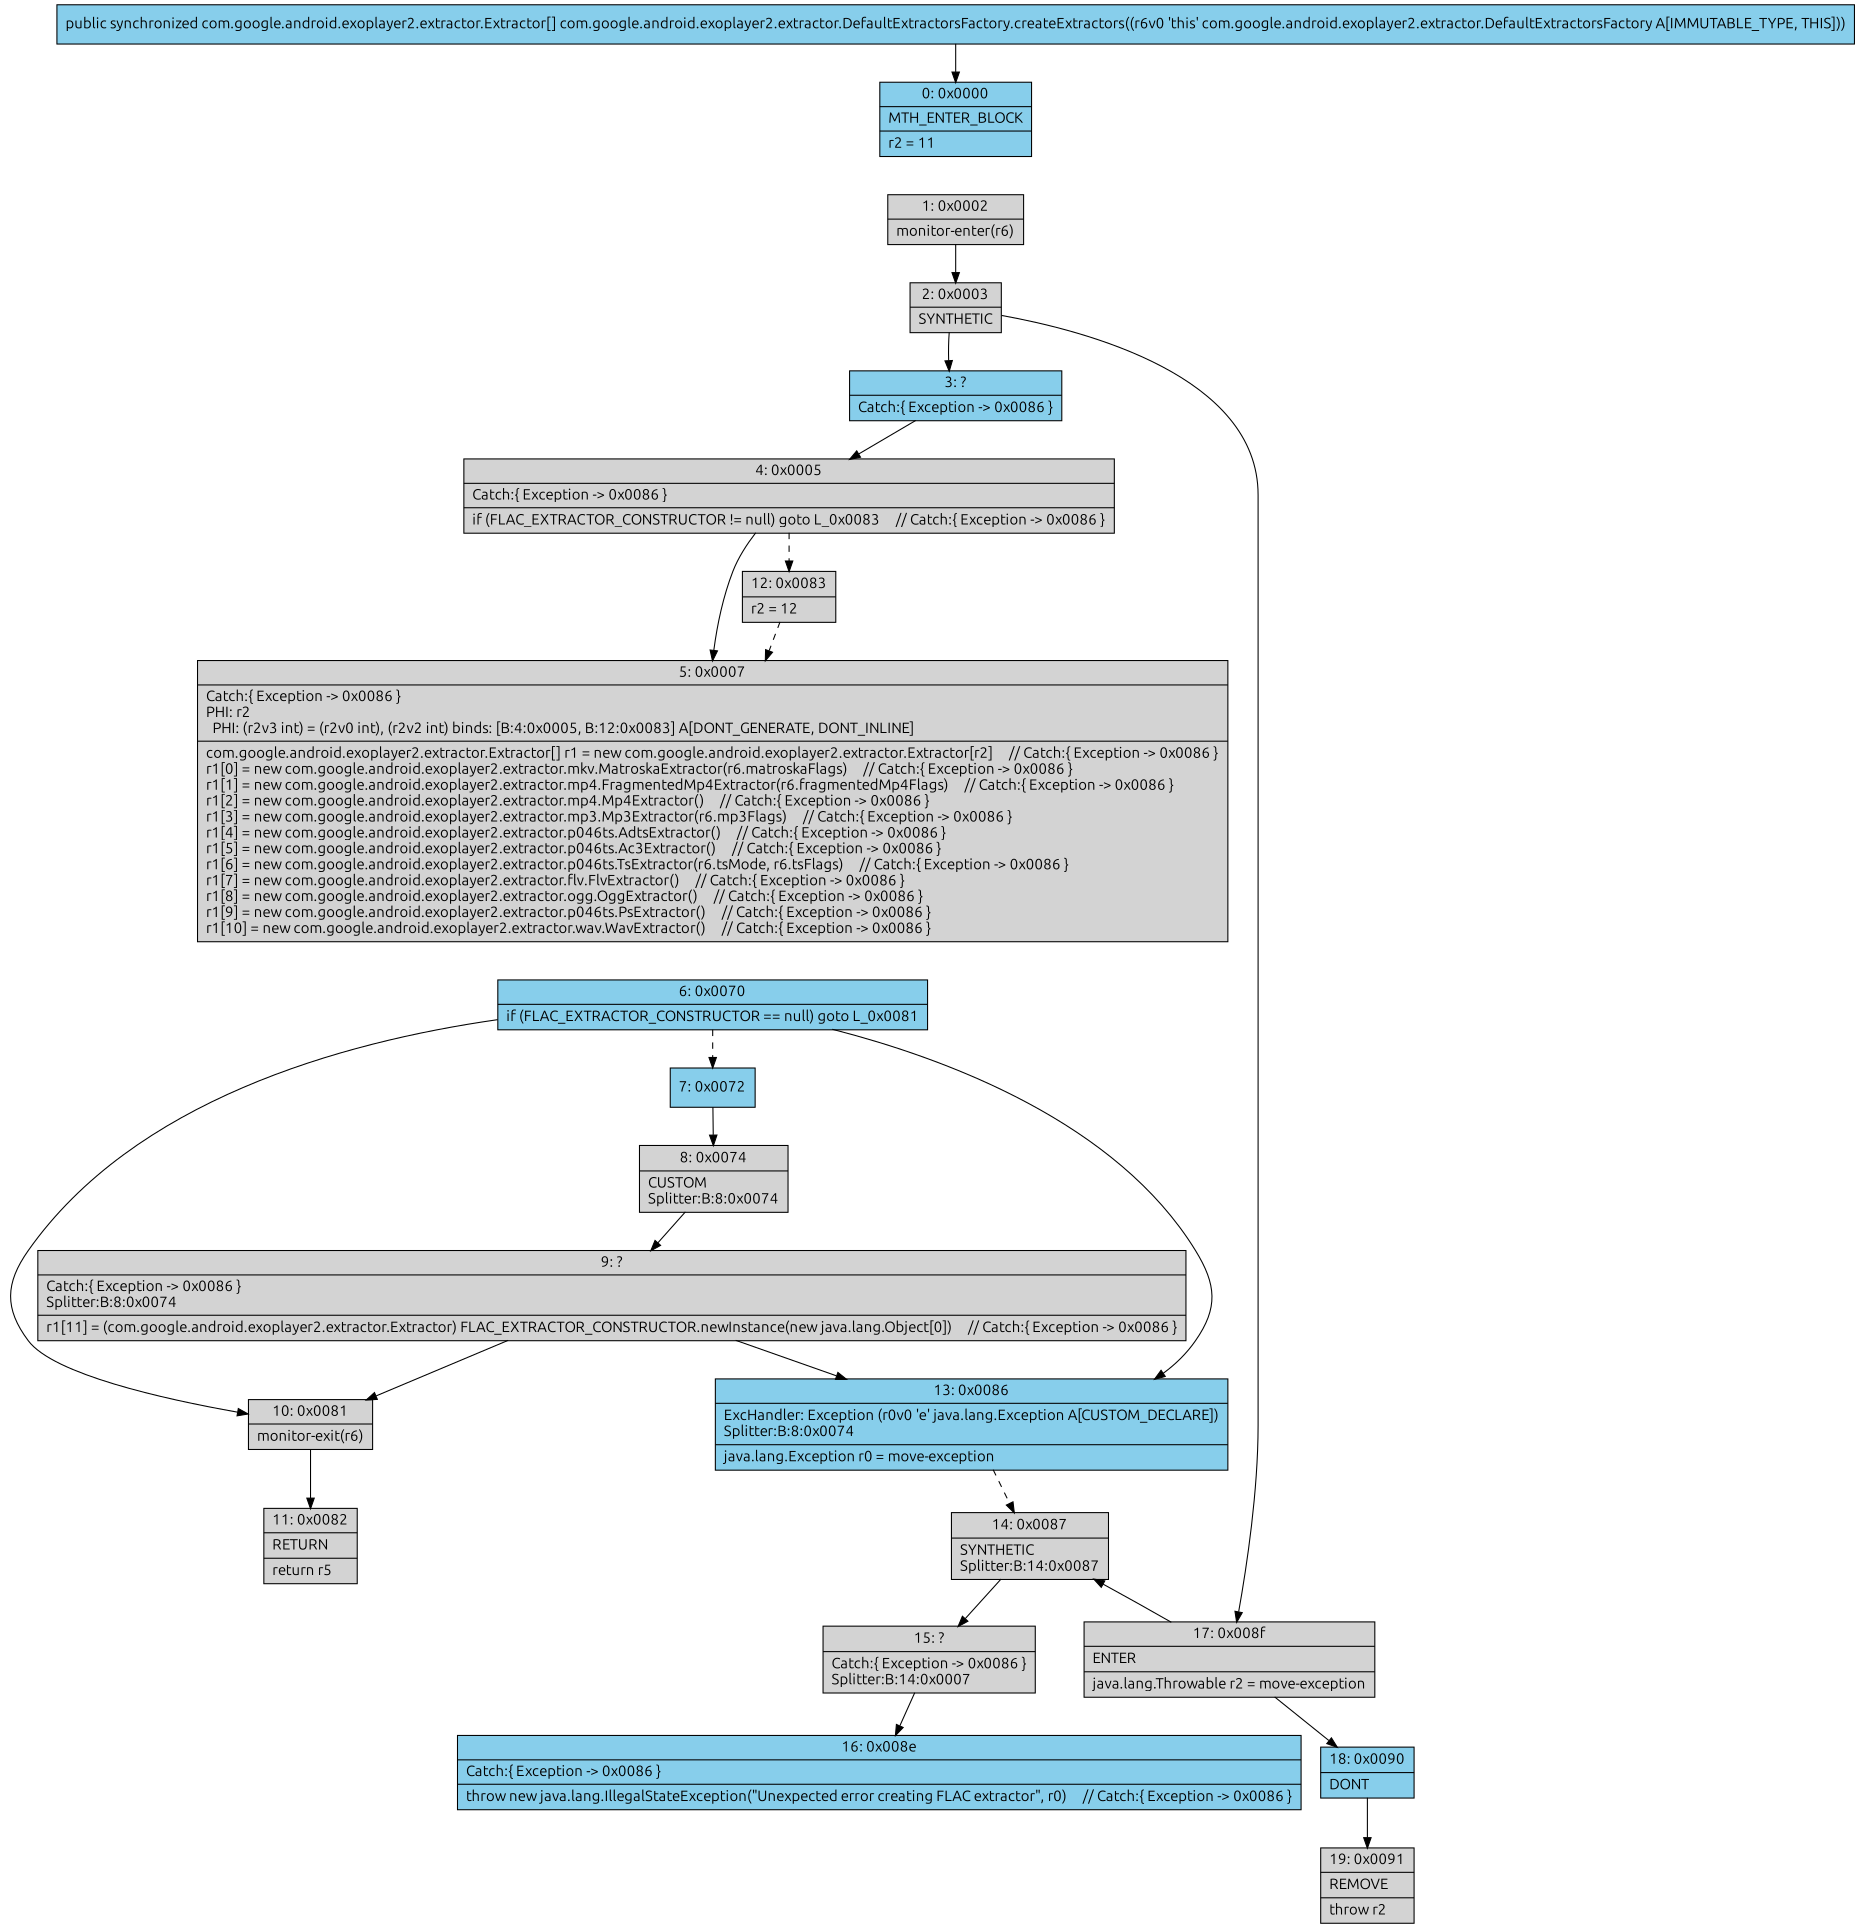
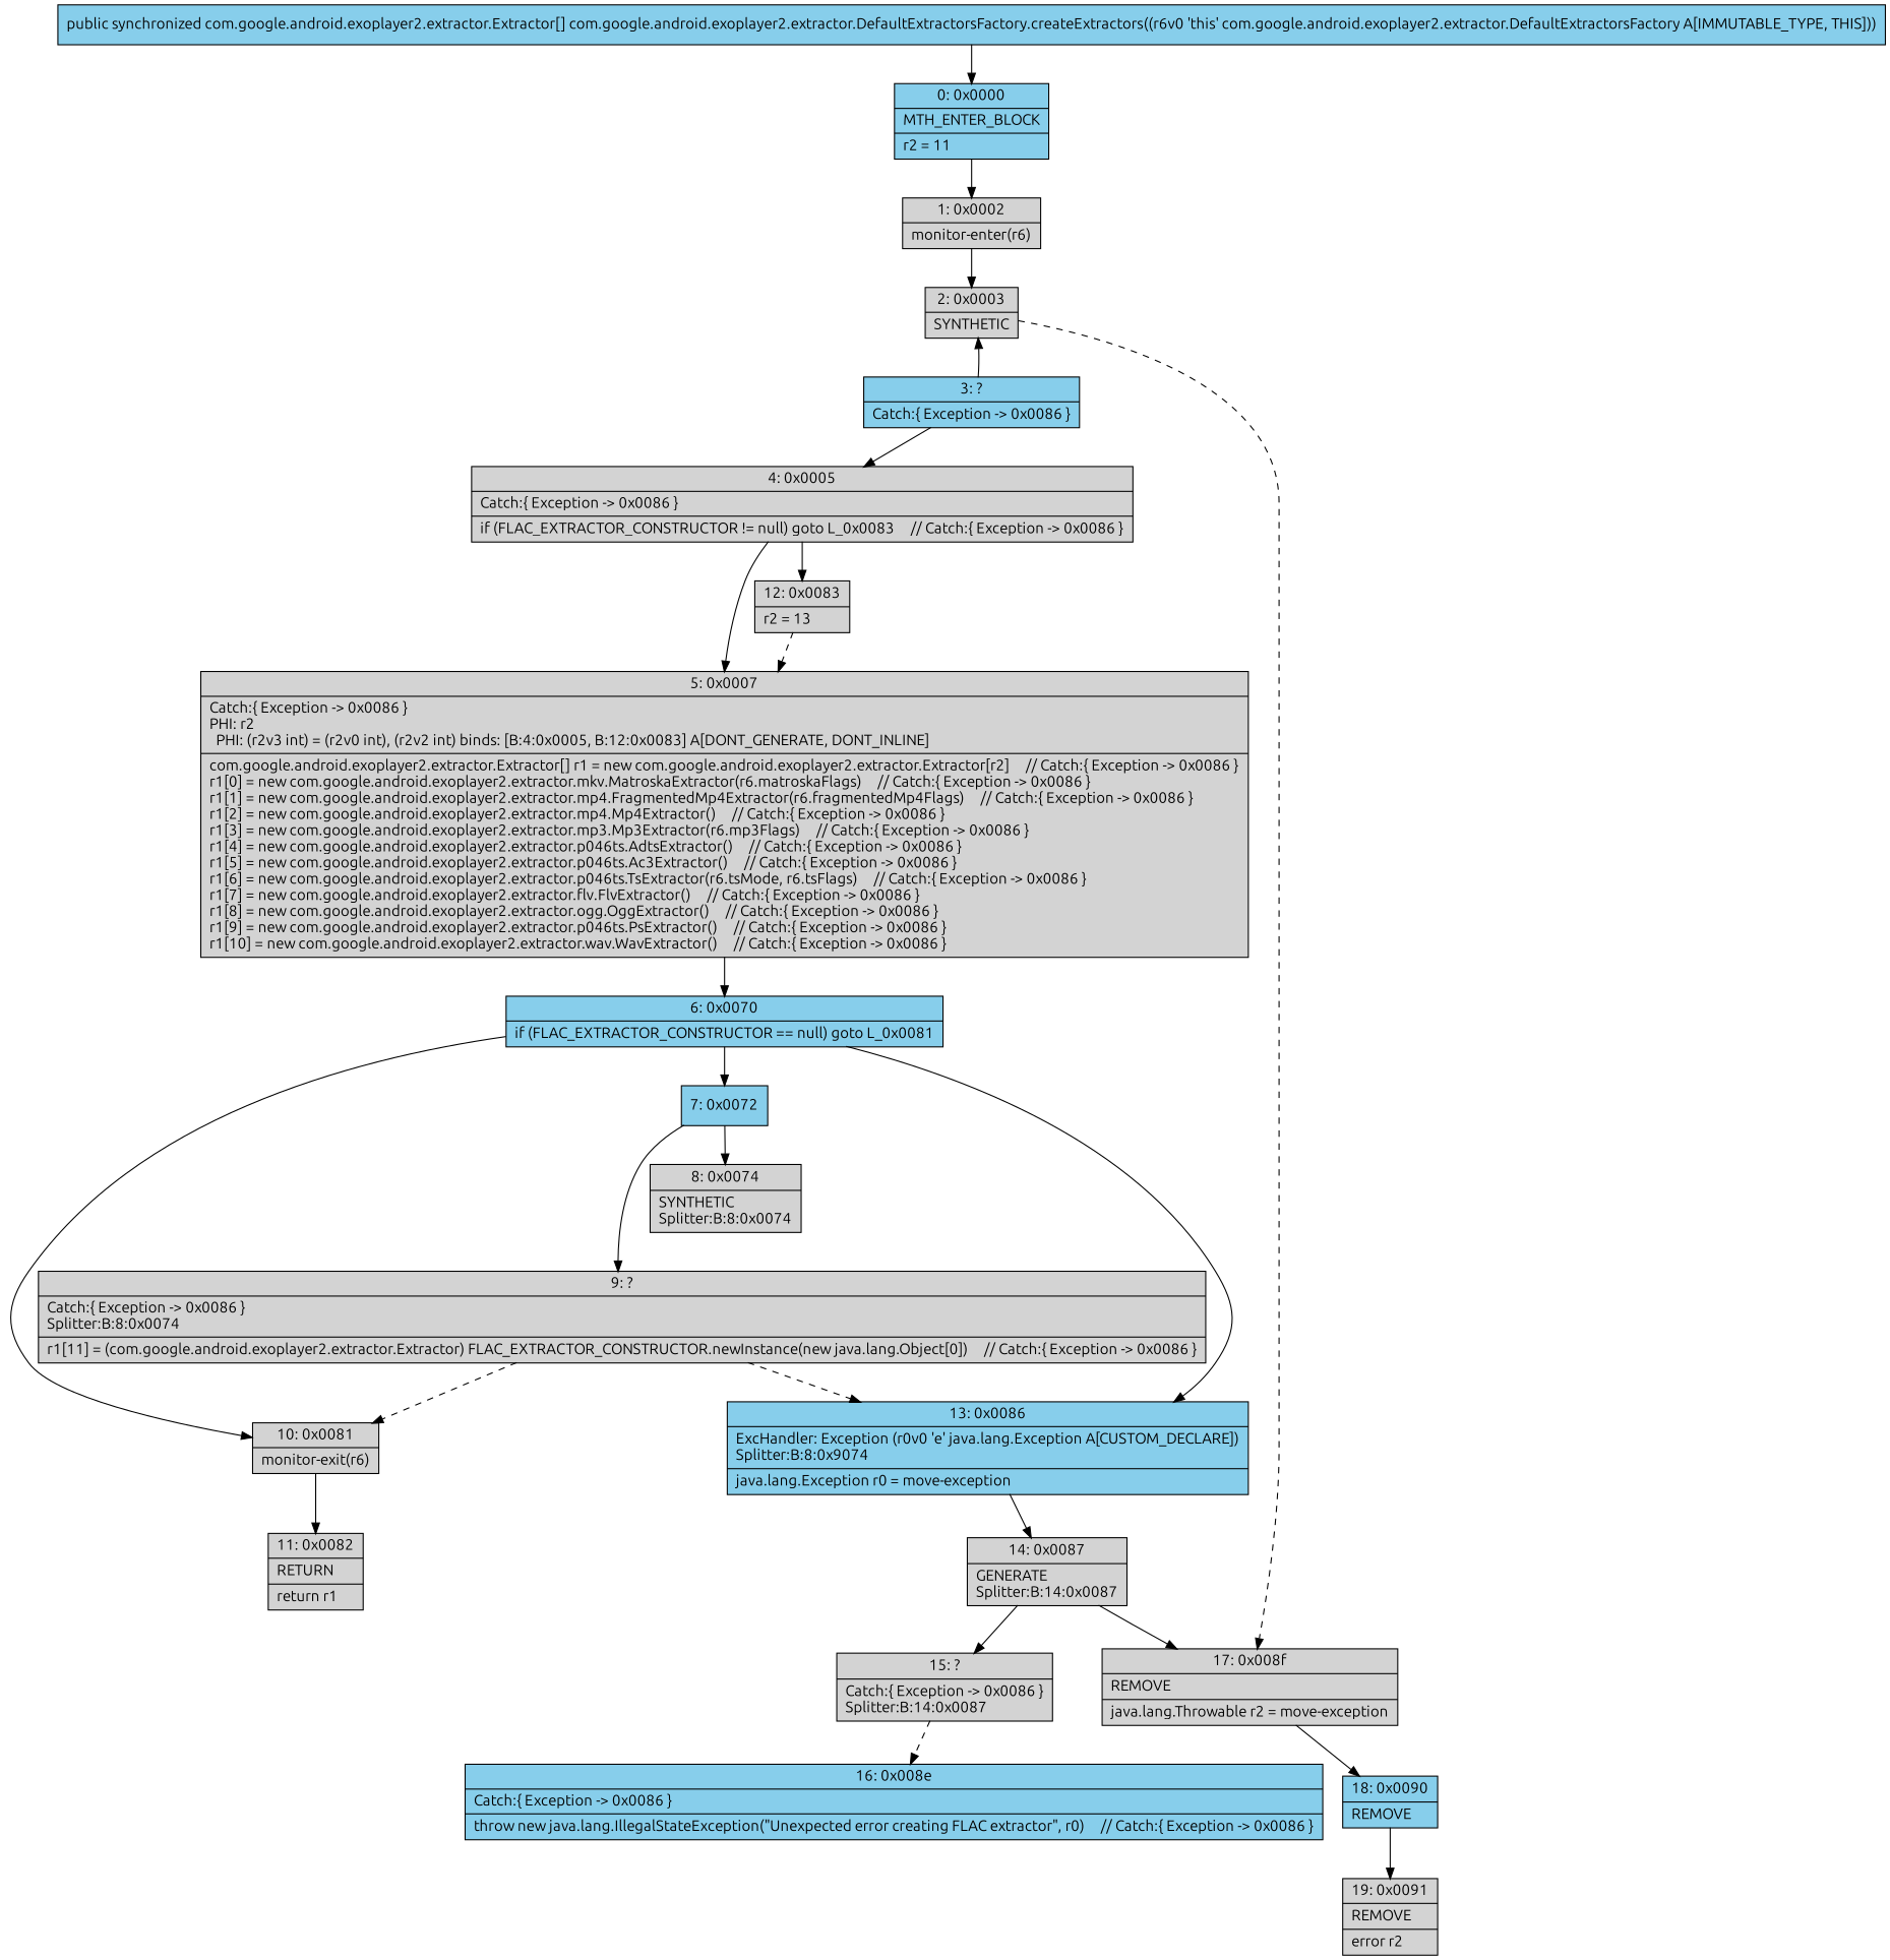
  digraph {
    fontname=Ubuntu
    node [fillcolor=lightgrey fontname=Ubuntu shape=record style=filled]
    edge [fontname=Ubuntu]
    n1 [fillcolor=skyblue label="{0\:\ 0x0000|MTH_ENTER_BLOCK\l|r2 = 11\l}"]
    n2 [label="{1\:\ 0x0002|monitor\-enter(r6)\l}"]
    n3 [label="{2\:\ 0x0003|SYNTHETIC\l}"]
    n4 [fillcolor=skyblue label="{3\:\ ?|Catch:\{ Exception \-\> 0x0086 \}\l}"]
-   n5 [label="{17\:\ 0x008f|ENTER\l|java.lang.Throwable r2 = move\-exception\l}"]
+   n5 [label="{17\:\ 0x008f|REMOVE\l|java.lang.Throwable r2 = move\-exception\l}"]
    n6 [label="{4\:\ 0x0005|Catch:\{ Exception \-\> 0x0086 \}\l|if (FLAC_EXTRACTOR_CONSTRUCTOR != null) goto L_0x0083     \/\/ Catch:\{ Exception \-\> 0x0086 \}\l}"]
-   n7 [fillcolor=skyblue label="{18\:\ 0x0090|DONT\l}"]
+   n7 [fillcolor=skyblue label="{18\:\ 0x0090|REMOVE\l}"]
    n8 [label="{5\:\ 0x0007|Catch:\{ Exception \-\> 0x0086 \}\lPHI: r2 \l  PHI: (r2v3 int) = (r2v0 int), (r2v2 int) binds: [B:4:0x0005, B:12:0x0083] A[DONT_GENERATE, DONT_INLINE]\l|com.google.android.exoplayer2.extractor.Extractor[] r1 = new com.google.android.exoplayer2.extractor.Extractor[r2]     \/\/ Catch:\{ Exception \-\> 0x0086 \}\lr1[0] = new com.google.android.exoplayer2.extractor.mkv.MatroskaExtractor(r6.matroskaFlags)     \/\/ Catch:\{ Exception \-\> 0x0086 \}\lr1[1] = new com.google.android.exoplayer2.extractor.mp4.FragmentedMp4Extractor(r6.fragmentedMp4Flags)     \/\/ Catch:\{ Exception \-\> 0x0086 \}\lr1[2] = new com.google.android.exoplayer2.extractor.mp4.Mp4Extractor()     \/\/ Catch:\{ Exception \-\> 0x0086 \}\lr1[3] = new com.google.android.exoplayer2.extractor.mp3.Mp3Extractor(r6.mp3Flags)     \/\/ Catch:\{ Exception \-\> 0x0086 \}\lr1[4] = new com.google.android.exoplayer2.extractor.p046ts.AdtsExtractor()     \/\/ Catch:\{ Exception \-\> 0x0086 \}\lr1[5] = new com.google.android.exoplayer2.extractor.p046ts.Ac3Extractor()     \/\/ Catch:\{ Exception \-\> 0x0086 \}\lr1[6] = new com.google.android.exoplayer2.extractor.p046ts.TsExtractor(r6.tsMode, r6.tsFlags)     \/\/ Catch:\{ Exception \-\> 0x0086 \}\lr1[7] = new com.google.android.exoplayer2.extractor.flv.FlvExtractor()     \/\/ Catch:\{ Exception \-\> 0x0086 \}\lr1[8] = new com.google.android.exoplayer2.extractor.ogg.OggExtractor()     \/\/ Catch:\{ Exception \-\> 0x0086 \}\lr1[9] = new com.google.android.exoplayer2.extractor.p046ts.PsExtractor()     \/\/ Catch:\{ Exception \-\> 0x0086 \}\lr1[10] = new com.google.android.exoplayer2.extractor.wav.WavExtractor()     \/\/ Catch:\{ Exception \-\> 0x0086 \}\l}"]
-   n9 [label="{12\:\ 0x0083|r2 = 12\l}"]
+   n9 [label="{12\:\ 0x0083|r2 = 13\l}"]
    n10 [fillcolor=skyblue label="{6\:\ 0x0070|if (FLAC_EXTRACTOR_CONSTRUCTOR == null) goto L_0x0081\l}"]
    n11 [fillcolor=skyblue label="{7\:\ 0x0072}"]
    n12 [label="{10\:\ 0x0081|monitor\-exit(r6)\l}"]
-   n13 [fillcolor=skyblue label="{13\:\ 0x0086|ExcHandler: Exception (r0v0 'e' java.lang.Exception A[CUSTOM_DECLARE])\lSplitter:B:8:0x0074\l|java.lang.Exception r0 = move\-exception\l}"]
-   n14 [label="{8\:\ 0x0074|CUSTOM\lSplitter:B:8:0x0074\l}"]
-   n15 [label="{11\:\ 0x0082|RETURN\l|return r5\l}"]
+   n13 [fillcolor=skyblue label="{13\:\ 0x0086|ExcHandler: Exception (r0v0 'e' java.lang.Exception A[CUSTOM_DECLARE])\lSplitter:B:8:0x9074\l|java.lang.Exception r0 = move\-exception\l}"]
+   n14 [label="{8\:\ 0x0074|SYNTHETIC\lSplitter:B:8:0x0074\l}"]
+   n15 [label="{11\:\ 0x0082|RETURN\l|return r1\l}"]
    n16 [label="{9\:\ ?|Catch:\{ Exception \-\> 0x0086 \}\lSplitter:B:8:0x0074\l|r1[11] = (com.google.android.exoplayer2.extractor.Extractor) FLAC_EXTRACTOR_CONSTRUCTOR.newInstance(new java.lang.Object[0])     \/\/ Catch:\{ Exception \-\> 0x0086 \}\l}"]
-   n17 [label="{14\:\ 0x0087|SYNTHETIC\lSplitter:B:14:0x0087\l}"]
-   n18 [label="{15\:\ ?|Catch:\{ Exception \-\> 0x0086 \}\lSplitter:B:14:0x0007\l}"]
+   n17 [label="{14\:\ 0x0087|GENERATE\lSplitter:B:14:0x0087\l}"]
+   n18 [label="{15\:\ ?|Catch:\{ Exception \-\> 0x0086 \}\lSplitter:B:14:0x0087\l}"]
    n19 [fillcolor=skyblue label="{16\:\ 0x008e|Catch:\{ Exception \-\> 0x0086 \}\l|throw new java.lang.IllegalStateException(\"Unexpected error creating FLAC extractor\", r0)     \/\/ Catch:\{ Exception \-\> 0x0086 \}\l}"]
-   n20 [label="{19\:\ 0x0091|REMOVE\l|throw r2\l}"]
+   n20 [label="{19\:\ 0x0091|REMOVE\l|error r2\l}"]
    n21 [fillcolor=skyblue label="{public synchronized com.google.android.exoplayer2.extractor.Extractor[] com.google.android.exoplayer2.extractor.DefaultExtractorsFactory.createExtractors((r6v0 'this' com.google.android.exoplayer2.extractor.DefaultExtractorsFactory A[IMMUTABLE_TYPE, THIS])) }"]
+   n1 -> n2
    n2 -> n3
-   n3 -> n4
-   n3 -> n5
+   n4 -> n3
+   n3 -> n5 [style=dashed]
    n4 -> n6
    n5 -> n7
    n6 -> n8 [style=solid]
-   n6 -> n9 [style=dashed]
+   n6 -> n9
    n7 -> n20
+   n8 -> n10
    n9 -> n8 [style=dashed]
-   n10 -> n11 [style=dashed]
+   n10 -> n11 [style=solid]
    n10 -> n12
    n10 -> n13
    n11 -> n14
    n12 -> n15
-   n13 -> n17 [style=dashed]
-   n14 -> n16
-   n16 -> n12
-   n16 -> n13
-   n5 -> n17
+   n13 -> n17
+   n11 -> n16
+   n16 -> n12 [style=dashed]
+   n16 -> n13 [style=dashed]
+   n17 -> n5
    n17 -> n18
-   n18 -> n19
+   n18 -> n19 [style=dashed]
    n21 -> n1
  }
